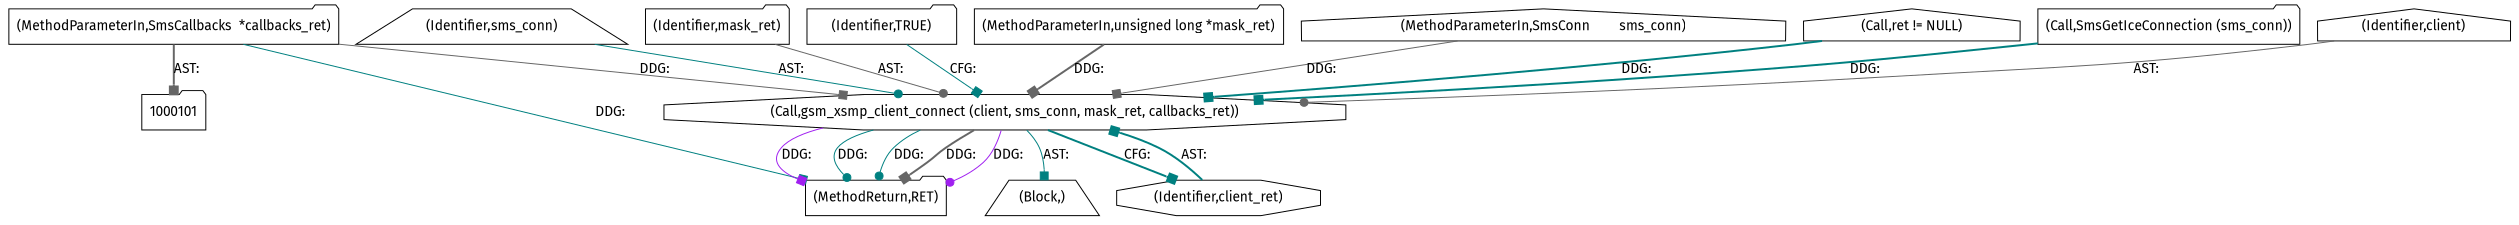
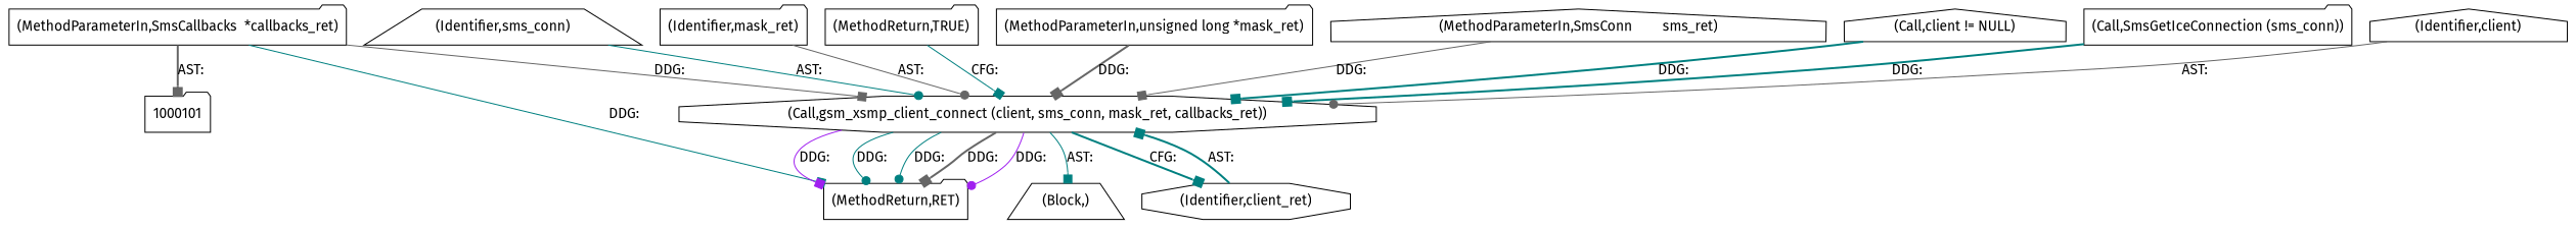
  digraph {
    fontname="Fira Sans"
    node [fontname="Fira Sans" shape=folder]
    edge [arrowhead=box color=teal fontname="Fira Sans" style=solid]
    n1 [label="(MethodParameterIn,SmsCallbacks  *callbacks_ret)"]
    n2 [label="(Call,gsm_xsmp_client_connect (client, sms_conn, mask_ret, callbacks_ret))" shape=octagon]
    n3 [label="(MethodReturn,RET)"]
    1000101
    n5 [label="(Block,)" shape=trapezium]
    n6 [label="(Identifier,client_ret)" shape=octagon]
    n7 [label="(Identifier,sms_conn)" shape=trapezium]
    n8 [label="(Identifier,mask_ret)"]
-   n9 [label="(Identifier,TRUE)"]
+   n9 [label="(MethodReturn,TRUE)"]
    n10 [label="(MethodParameterIn,unsigned long *mask_ret)"]
-   n11 [label="(MethodParameterIn,SmsConn        sms_conn)" shape=house]
-   n12 [label="(Call,ret != NULL)" shape=house]
+   n11 [label="(MethodParameterIn,SmsConn        sms_ret)" shape=house]
+   n12 [label="(Call,client != NULL)" shape=house]
    n13 [label="(Call,SmsGetIceConnection (sms_conn))"]
    n14 [label="(Identifier,client)" shape=house]
    n1 -> n2 [color=gray40 label="DDG: "]
    n1 -> n3 [label="DDG: "]
    n1 -> 1000101 [color=gray40 label="AST: " style=bold]
    n2 -> n3 [arrowhead=dot color=purple label="DDG: "]
    n2 -> n3 [color=purple label="DDG: "]
    n2 -> n3 [arrowhead=dot label="DDG: "]
    n2 -> n3 [arrowhead=dot label="DDG: "]
    n2 -> n3 [color=gray40 label="DDG: " style=bold]
    n2 -> n5 [label="AST: "]
    n2 -> n6 [label="CFG: " style=bold]
    n6 -> n2 [label="AST: " style=bold]
    n7 -> n2 [arrowhead=dot label="AST: "]
    n8 -> n2 [arrowhead=dot color=gray40 label="AST: "]
    n9 -> n2 [label="CFG: "]
    n10 -> n2 [color=gray40 label="DDG: " style=bold]
    n11 -> n2 [color=gray40 label="DDG: "]
    n12 -> n2 [label="DDG: " style=bold]
    n13 -> n2 [label="DDG: " style=bold]
    n14 -> n2 [arrowhead=dot color=gray40 label="AST: "]
  }
